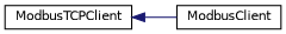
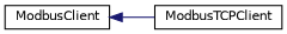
  digraph {
    rankdir=LR
    node [color=black fillcolor=white fontname=Helvetica fontsize=10 shape=record style=filled]
    n1 [height=0.2 label=ModbusClient width=0.4]
    n2 [height=0.2 label=ModbusTCPClient width=0.4]
-   n2 -> n1 [color=midnightblue dir=back fontname=Helvetica fontsize=10 labelfontname=Helvetica labelfontsize=10 style=solid]
+   n1 -> n2 [color=midnightblue dir=back fontname=Helvetica fontsize=10 labelfontname=Helvetica labelfontsize=10 style=solid]
  }
